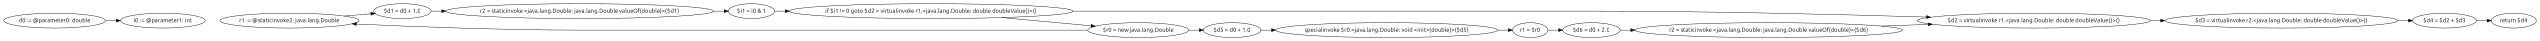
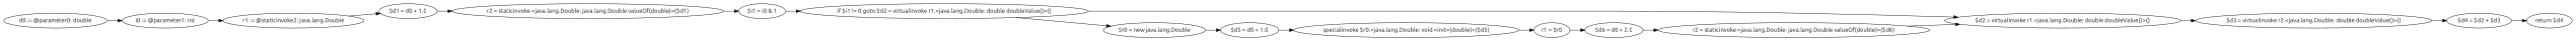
  digraph {
    fontname=Ubuntu
    rankdir=LR
    node [fontname=Ubuntu]
    edge [fontname=Ubuntu]
    "d0 := @parameter0: double"
    "i0 := @parameter1: int"
    n3 [label="r1 := @staticinvoke2: java.lang.Double"]
    "$d1 = d0 + 1.0"
    "r2 = staticinvoke <java.lang.Double: java.lang.Double valueOf(double)>($d1)"
    "$i1 = i0 & 1"
    "if $i1 != 0 goto $d2 = virtualinvoke r1.<java.lang.Double: double doubleValue()>()"
    "$r0 = new java.lang.Double"
    "$d2 = virtualinvoke r1.<java.lang.Double: double doubleValue()>()"
    "$d5 = d0 + 1.0"
    "$d3 = virtualinvoke r2.<java.lang.Double: double doubleValue()>()"
    "specialinvoke $r0.<java.lang.Double: void <init>(double)>($d5)"
    "r1 = $r0"
    "$d6 = d0 + 2.0"
    "r2 = staticinvoke <java.lang.Double: java.lang.Double valueOf(double)>($d6)"
    "$d4 = $d2 + $d3"
    "return $d4"
    "d0 := @parameter0: double" -> "i0 := @parameter1: int"
-   "$r0 = new java.lang.Double" -> n3
+   "i0 := @parameter1: int" -> n3
    n3 -> "$d1 = d0 + 1.0"
    "$d1 = d0 + 1.0" -> "r2 = staticinvoke <java.lang.Double: java.lang.Double valueOf(double)>($d1)"
    "r2 = staticinvoke <java.lang.Double: java.lang.Double valueOf(double)>($d1)" -> "$i1 = i0 & 1"
    "$i1 = i0 & 1" -> "if $i1 != 0 goto $d2 = virtualinvoke r1.<java.lang.Double: double doubleValue()>()"
    "if $i1 != 0 goto $d2 = virtualinvoke r1.<java.lang.Double: double doubleValue()>()" -> "$r0 = new java.lang.Double"
    "if $i1 != 0 goto $d2 = virtualinvoke r1.<java.lang.Double: double doubleValue()>()" -> "$d2 = virtualinvoke r1.<java.lang.Double: double doubleValue()>()"
    "$r0 = new java.lang.Double" -> "$d5 = d0 + 1.0"
    "$d2 = virtualinvoke r1.<java.lang.Double: double doubleValue()>()" -> "$d3 = virtualinvoke r2.<java.lang.Double: double doubleValue()>()"
    "$d5 = d0 + 1.0" -> "specialinvoke $r0.<java.lang.Double: void <init>(double)>($d5)"
    "$d3 = virtualinvoke r2.<java.lang.Double: double doubleValue()>()" -> "$d4 = $d2 + $d3"
    "specialinvoke $r0.<java.lang.Double: void <init>(double)>($d5)" -> "r1 = $r0"
    "r1 = $r0" -> "$d6 = d0 + 2.0"
    "$d6 = d0 + 2.0" -> "r2 = staticinvoke <java.lang.Double: java.lang.Double valueOf(double)>($d6)"
    "r2 = staticinvoke <java.lang.Double: java.lang.Double valueOf(double)>($d6)" -> "$d2 = virtualinvoke r1.<java.lang.Double: double doubleValue()>()"
    "$d4 = $d2 + $d3" -> "return $d4"
  }
